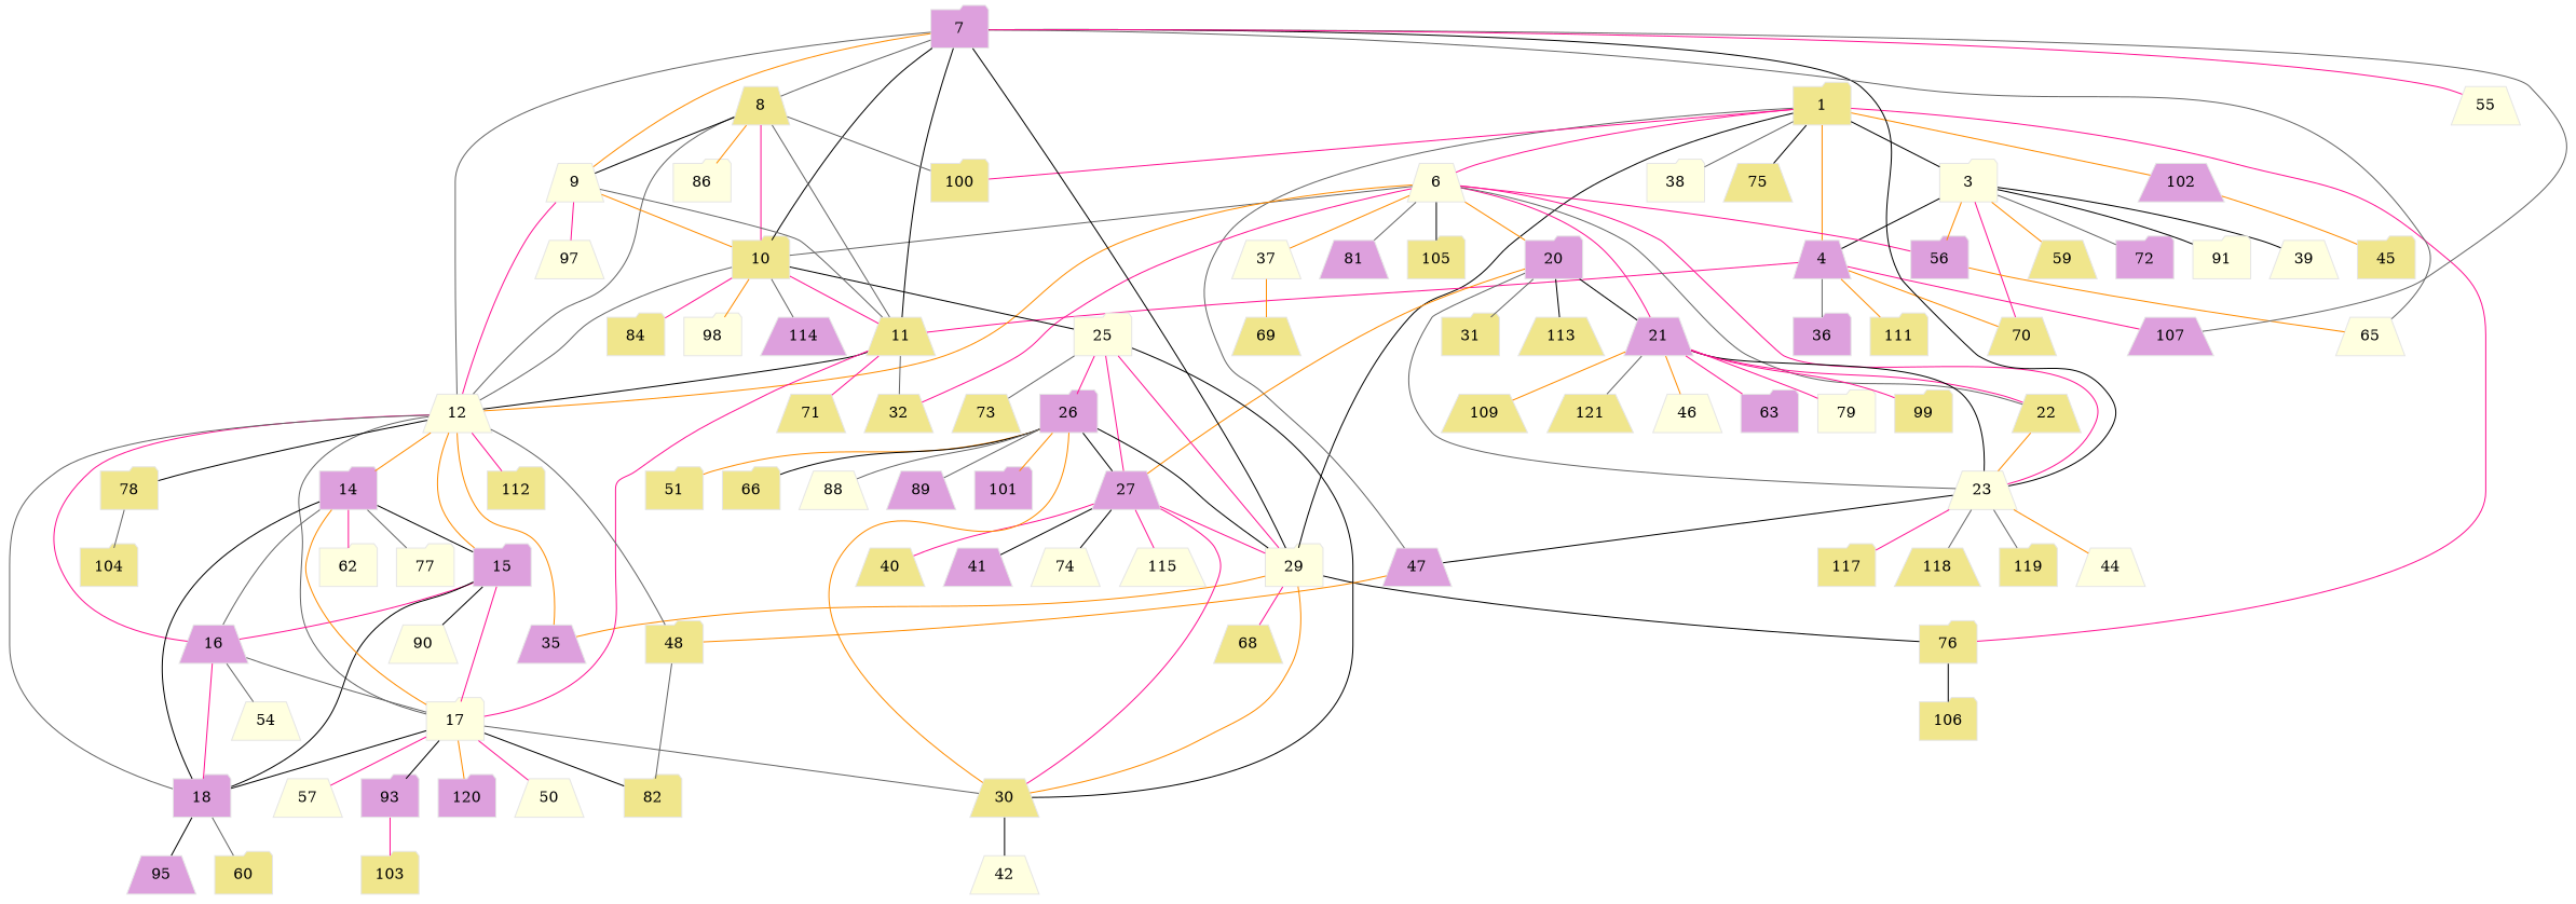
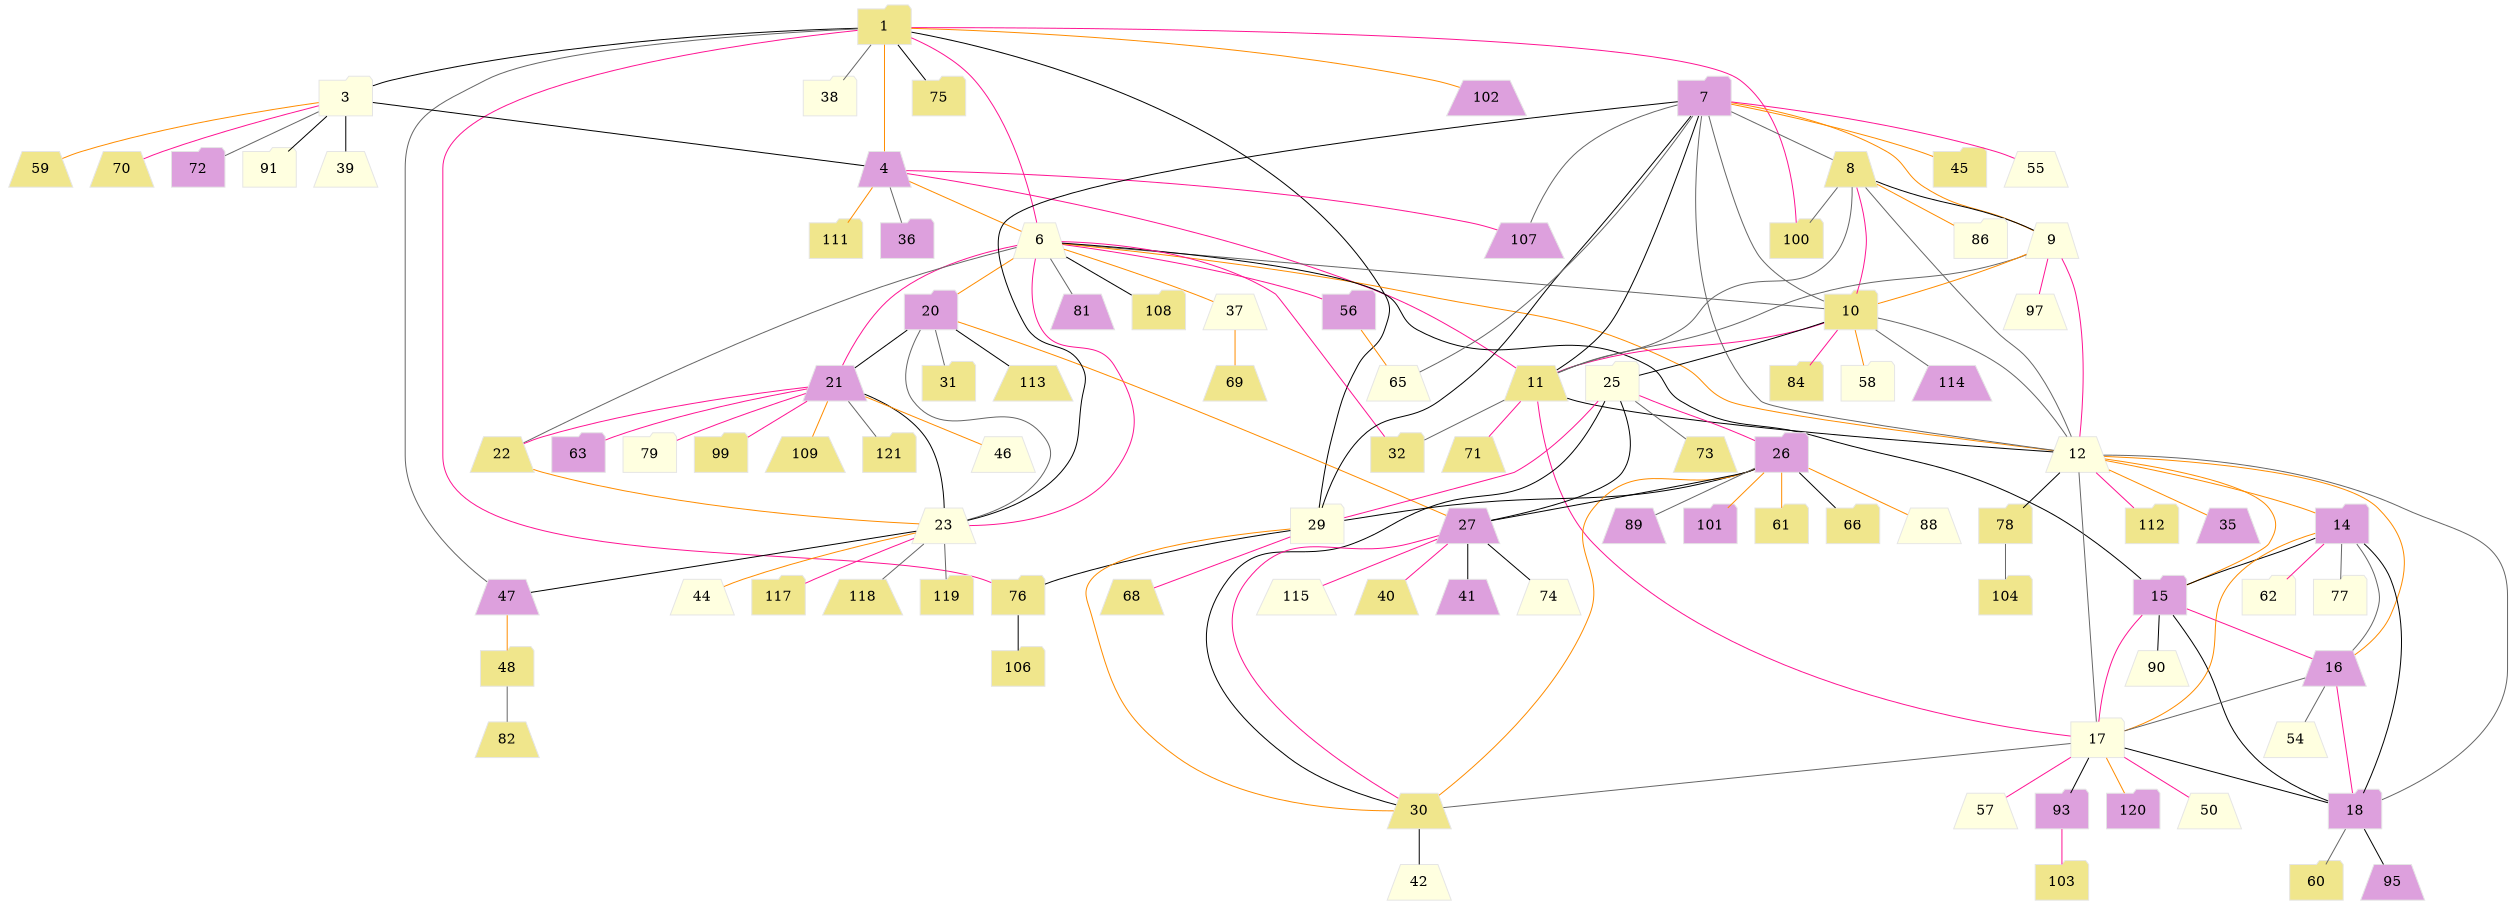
  graph {
    node [color=gray90 fillcolor=khaki shape=folder style=filled]
    edge [color=deeppink]
    1 [super="+2"]
    3 [fillcolor=lightyellow super="+64"]
    4 [fillcolor=plum shape=trapezium super="+5"]
    6 [fillcolor=lightyellow shape=trapezium super="+19"]
    29 [fillcolor=lightyellow super="+33"]
    38 [fillcolor=lightyellow]
    47 [fillcolor=plum shape=trapezium]
-   75 [shape=trapezium]
+   75
    76
    100
    102 [fillcolor=plum shape=trapezium]
    39 [fillcolor=lightyellow shape=trapezium]
    56 [fillcolor=plum]
    59 [shape=trapezium]
    70 [shape=trapezium]
    72 [fillcolor=plum]
    91 [fillcolor=lightyellow]
    11 [shape=trapezium super="+80"]
    36 [fillcolor=plum]
    107 [fillcolor=plum shape=trapezium]
    111
    10 [super="+67"]
    12 [fillcolor=lightyellow shape=trapezium super="+13"]
    15 [fillcolor=plum super="+34"]
    20 [fillcolor=plum super="+24"]
    21 [fillcolor=plum shape=trapezium super="+43"]
    22 [shape=trapezium]
    23 [fillcolor=lightyellow shape=trapezium super="+108"]
-   32 [shape=trapezium super="+92"]
+   32 [super="+92"]
    37 [fillcolor=lightyellow shape=trapezium]
    81 [fillcolor=plum shape=trapezium]
-   105
+   105 [label=108]
    35 [fillcolor=plum shape=trapezium]
    30 [shape=trapezium]
    68 [shape=trapezium]
    48
    106
    65 [fillcolor=lightyellow shape=trapezium]
    17 [fillcolor=lightyellow super="+51"]
    71 [shape=trapezium]
    25 [fillcolor=lightyellow]
    84
-   98 [fillcolor=lightyellow]
+   98 [fillcolor=lightyellow label=58]
    114 [fillcolor=plum shape=trapezium]
    14 [fillcolor=plum super="+83"]
    16 [fillcolor=plum shape=trapezium super="+116"]
    18 [fillcolor=plum super="+85"]
    78
    112
    90 [fillcolor=lightyellow shape=trapezium super="+94"]
    27 [fillcolor=plum shape=trapezium super="+52"]
    31
    113 [shape=trapezium]
    46 [fillcolor=lightyellow shape=trapezium]
    63 [fillcolor=plum]
    79 [fillcolor=lightyellow]
    99
    109 [shape=trapezium]
-   121 [shape=trapezium]
+   121
    44 [fillcolor=lightyellow shape=trapezium]
    117
    118 [shape=trapezium]
    119
    69 [shape=trapezium]
    7 [fillcolor=plum super="+49"]
    8 [shape=trapezium super="+96"]
    9 [fillcolor=lightyellow shape=trapezium]
    45 [super="+58"]
    55 [fillcolor=lightyellow shape=trapezium]
    86 [fillcolor=lightyellow]
    97 [fillcolor=lightyellow shape=trapezium]
    26 [fillcolor=plum super="+28"]
    73 [shape=trapezium]
    50 [fillcolor=lightyellow shape=trapezium super="+110"]
    57 [fillcolor=lightyellow shape=trapezium]
-   82
+   82 [shape=trapezium]
    93 [fillcolor=plum]
    120 [fillcolor=plum]
    62 [fillcolor=lightyellow]
    77 [fillcolor=lightyellow]
    54 [fillcolor=lightyellow shape=trapezium]
    60
    95 [fillcolor=plum shape=trapezium]
    104
    42 [fillcolor=lightyellow shape=trapezium]
    103
    40 [shape=trapezium super="+53"]
    41 [fillcolor=plum shape=trapezium]
    74 [fillcolor=lightyellow shape=trapezium]
    115 [fillcolor=lightyellow shape=trapezium]
-   61 [label=51]
+   61
    66
    88 [fillcolor=lightyellow shape=trapezium]
    89 [fillcolor=plum shape=trapezium]
    101 [fillcolor=plum]
    1 -- 3 [color=black weight=2]
    1 -- 4 [color=darkorange weight=4]
    1 -- 6 [weight=2]
    1 -- 29 [color=black]
    1 -- 38 [color=gray40]
    1 -- 47 [color=gray40]
    1 -- 75 [color=black]
    1 -- 76
    1 -- 100
    1 -- 102 [color=darkorange]
    3 -- 4 [color=black weight=2]
    3 -- 39 [color=black]
-   3 -- 56 [color=darkorange]
    3 -- 59 [color=darkorange]
    3 -- 70
    3 -- 72 [color=gray40]
    3 -- 91 [color=black]
-   4 -- 70 [color=darkorange weight=2]
+   4 -- 6 [color=darkorange weight=2]
    4 -- 11
    4 -- 36 [color=gray40]
    4 -- 107
    4 -- 111 [color=darkorange]
    6 -- 56
    6 -- 10 [color=gray40]
    6 -- 12 [color=darkorange]
+   6 -- 15 [color=black]
    6 -- 20 [color=darkorange weight=2]
    6 -- 21
    6 -- 22 [color=gray40]
    6 -- 23
    6 -- 32
    6 -- 37 [color=darkorange]
    6 -- 81 [color=gray40]
    6 -- 105 [color=black]
    29 -- 76 [color=black]
-   29 -- 35 [color=darkorange]
    29 -- 30 [color=darkorange]
    29 -- 68
    47 -- 48 [color=darkorange]
    76 -- 106 [color=black]
    56 -- 65 [color=darkorange]
    11 -- 12 [color=black]
    11 -- 32 [color=gray40]
    11 -- 17
    11 -- 71
    10 -- 11
    10 -- 12 [color=gray40]
    10 -- 25 [color=black]
    10 -- 84
    10 -- 98 [color=darkorange]
    10 -- 114 [color=gray40]
    12 -- 15 [color=darkorange]
    12 -- 35 [color=darkorange]
-   12 -- 48 [color=gray40]
    12 -- 17 [color=gray40]
    12 -- 14 [color=darkorange]
-   12 -- 16
+   12 -- 16 [color=darkorange]
    12 -- 18 [color=gray40]
    12 -- 78 [color=black]
    12 -- 112
    15 -- 17
    15 -- 16
    15 -- 18 [color=black]
    15 -- 90 [color=black]
    20 -- 21 [color=black weight=2]
    20 -- 23 [color=gray40 weight=2]
    20 -- 27 [color=darkorange]
    20 -- 31 [color=gray40]
    20 -- 113 [color=black]
    21 -- 22
    21 -- 23 [color=black]
    21 -- 46 [color=darkorange]
    21 -- 63
    21 -- 79
    21 -- 99
    21 -- 109 [color=darkorange]
    21 -- 121 [color=gray40]
    22 -- 23 [color=darkorange]
    23 -- 47 [color=black]
    23 -- 44 [color=darkorange]
    23 -- 117
    23 -- 118 [color=gray40]
    23 -- 119 [color=gray40]
    37 -- 69 [color=darkorange]
    30 -- 42 [color=black]
    48 -- 82 [color=gray40]
    17 -- 30 [color=gray40]
    17 -- 18 [color=black]
    17 -- 50
    17 -- 57
-   17 -- 82 [color=black]
    17 -- 93 [color=black]
    17 -- 120 [color=darkorange]
    25 -- 29
    25 -- 30 [color=black]
-   25 -- 27
+   25 -- 27 [color=black]
    25 -- 26 [weight=2]
    25 -- 73 [color=gray40]
    14 -- 15 [color=black]
    14 -- 17 [color=darkorange]
    14 -- 16 [color=gray40]
    14 -- 18 [color=black]
    14 -- 62
    14 -- 77 [color=gray40]
    16 -- 17 [color=gray40]
    16 -- 18
    16 -- 54 [color=gray40]
    18 -- 60 [color=gray40]
    18 -- 95 [color=black]
    78 -- 104 [color=gray40]
-   27 -- 29
    27 -- 30
    27 -- 40
    27 -- 41 [color=black]
    27 -- 74 [color=black]
    27 -- 115
    7 -- 29 [color=black]
    7 -- 11 [color=black]
    7 -- 107 [color=gray40]
-   7 -- 10 [color=black]
+   7 -- 10 [color=gray40]
    7 -- 12 [color=gray40]
    7 -- 23 [color=black]
    7 -- 65 [color=gray40]
    7 -- 8 [color=gray40]
    7 -- 9 [color=darkorange]
-   102 -- 45 [color=darkorange]
+   7 -- 45 [color=darkorange]
    7 -- 55
    8 -- 100 [color=gray40]
    8 -- 11 [color=gray40]
    8 -- 10
    8 -- 12 [color=gray40]
    8 -- 9 [color=black]
    8 -- 86 [color=darkorange]
    9 -- 11 [color=gray40]
    9 -- 10 [color=darkorange]
    9 -- 12
    9 -- 97
    26 -- 29 [color=black weight=2]
    26 -- 30 [color=darkorange weight=2]
    26 -- 27 [color=black weight=2]
    26 -- 61 [color=darkorange]
    26 -- 66 [color=black]
-   26 -- 88 [color=gray40]
+   26 -- 88 [color=darkorange]
    26 -- 89 [color=gray40]
    26 -- 101 [color=darkorange]
    93 -- 103
  }
